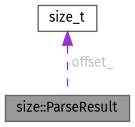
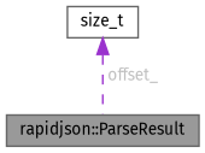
  digraph {
    fontname="Fira Sans"
    node [color=gray40 fontname="Fira Sans" fontsize=10 shape=box style=filled]
-   n1 [fillcolor=grey60 fontcolor=black height=0.2 label="size::ParseResult" width=0.4]
+   n1 [fillcolor=grey60 fontcolor=black height=0.2 label="rapidjson::ParseResult" width=0.4]
    n2 [fillcolor=white height=0.2 label=size_t width=0.4]
    n2 -> n1 [color=darkorchid3 dir=back fontcolor=grey fontname="Fira Sans" fontsize=10 label=" offset_" labelfontname=Helvetica labelfontsize=10 style=dashed]
  }
